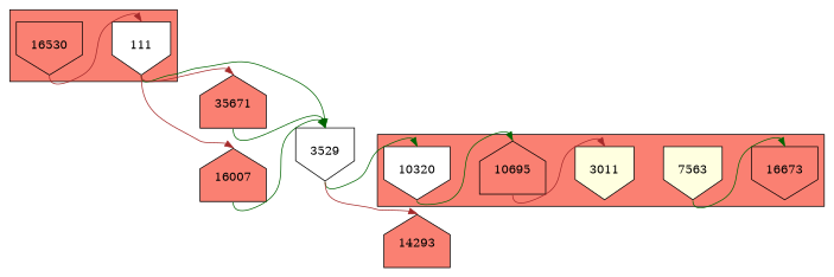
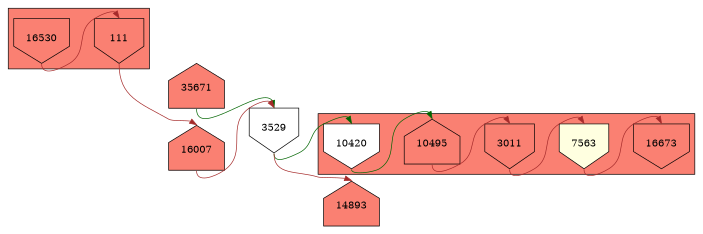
  digraph {
    rankdir=LR
    node [fillcolor=salmon shape=invhouse style=filled]
    edge [color=darkgreen headport=n tailport=s]
-   10320 [fillcolor=white height=1 width=1]
-   10695 [height=1 shape=house width=1]
-   3011 [fillcolor=lightyellow height=1 width=1]
+   10320 [fillcolor=white height=1 width=1 label=10420]
+   10695 [height=1 shape=house width=1 label=10495]
+   3011 [height=1 width=1]
    7563 [fillcolor=lightyellow height=1 width=1]
    16673 [height=1 width=1]
    16530 [height=1 width=1]
-   111 [fillcolor=white height=1 width=1]
+   111 [height=1 width=1]
    3529 [fillcolor=white height=1 width=1]
    n9 [height=1 label=35671 shape=house width=1]
    16007 [height=1 shape=house width=1]
-   14293 [height=1 shape=house width=1]
+   14293 [height=1 shape=house width=1 label=14893]
    subgraph cluster_1 {
      fillcolor=salmon
      style=filled
      10320
      10695
      3011
      7563
      16673
    }
    subgraph cluster_2 {
      fillcolor=salmon
      style=filled
      16530
      111
    }
    10320 -> 10695
    10695 -> 3011 [color=brown]
-   7563 -> 16673
+   3011 -> 7563 [color=brown]
+   7563 -> 16673 [color=brown]
    16530 -> 111 [color=brown]
-   111 -> 3529
-   111 -> n9 [color=brown]
    111 -> 16007 [color=brown]
    3529 -> 10320
    3529 -> 14293 [color=brown]
    n9 -> 3529
-   16007 -> 3529
+   16007 -> 3529 [color=brown]
  }
